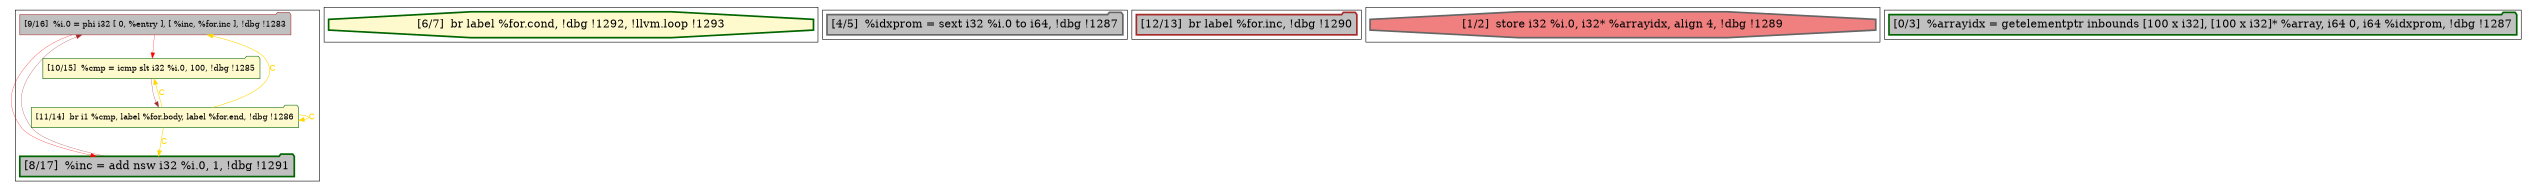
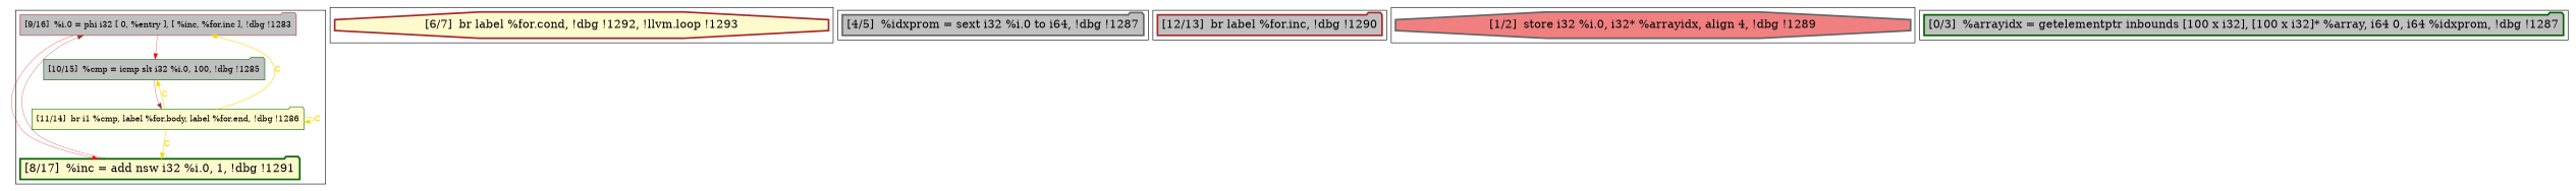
  digraph {
    node [color=darkgreen fillcolor=grey shape=folder style=filled fontsize=20 penwidth=3.0]
    edge [color=gold fontcolor=black penwidth=0.5 style=solid]
    n1 [color=brown label="[9/16]  %i.0 = phi i32 [ 0, %entry ], [ %inc, %for.inc ], !dbg !1283" fontsize="" penwidth=""]
-   n2 [label="[8/17]  %inc = add nsw i32 %i.0, 1, !dbg !1291"]
-   n3 [fillcolor=lemonchiffon label="[10/15]  %cmp = icmp slt i32 %i.0, 100, !dbg !1285" fontsize="" penwidth=""]
+   n2 [fillcolor=lemonchiffon label="[8/17]  %inc = add nsw i32 %i.0, 1, !dbg !1291"]
+   n3 [label="[10/15]  %cmp = icmp slt i32 %i.0, 100, !dbg !1285" fontsize="" penwidth=""]
    n4 [fillcolor=lemonchiffon label="[11/14]  br i1 %cmp, label %for.body, label %for.end, !dbg !1286" fontsize="" penwidth=""]
-   n5 [fillcolor=lemonchiffon label="[6/7]  br label %for.cond, !dbg !1292, !llvm.loop !1293" shape=octagon]
+   n5 [color=brown fillcolor=lemonchiffon label="[6/7]  br label %for.cond, !dbg !1292, !llvm.loop !1293" shape=octagon]
    n6 [color=gray40 label="[4/5]  %idxprom = sext i32 %i.0 to i64, !dbg !1287"]
    n7 [color=brown label="[12/13]  br label %for.inc, !dbg !1290"]
    n8 [color=gray40 fillcolor=lightcoral label="[1/2]  store i32 %i.0, i32* %arrayidx, align 4, !dbg !1289" shape=octagon]
    n9 [label="[0/3]  %arrayidx = getelementptr inbounds [100 x i32], [100 x i32]* %array, i64 0, i64 %idxprom, !dbg !1287"]
    subgraph cluster_1 {
      n1
      n2
      n3
      n4
    }
    subgraph cluster_2 {
      n5
    }
    subgraph cluster_3 {
      n6
    }
    subgraph cluster_4 {
      n7
    }
    subgraph cluster_5 {
      n8
    }
    subgraph cluster_6 {
      n9
    }
    n1 -> n2 [color=red]
    n1 -> n3 [color=red]
    n2 -> n1 [color=brown]
    n3 -> n4 [color=brown]
    n4 -> n1 [fontcolor=gold label=C penwidth=1.0]
    n4 -> n2 [fontcolor=gold label=C penwidth=1.0]
    n4 -> n3 [fontcolor=gold label=C penwidth=1.0]
    n4 -> n4 [fontcolor=gold label=C penwidth=1.0]
  }
